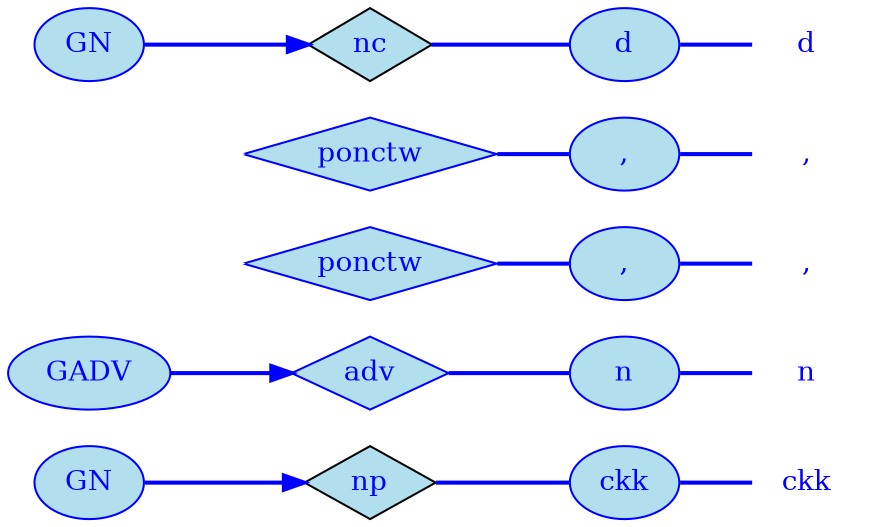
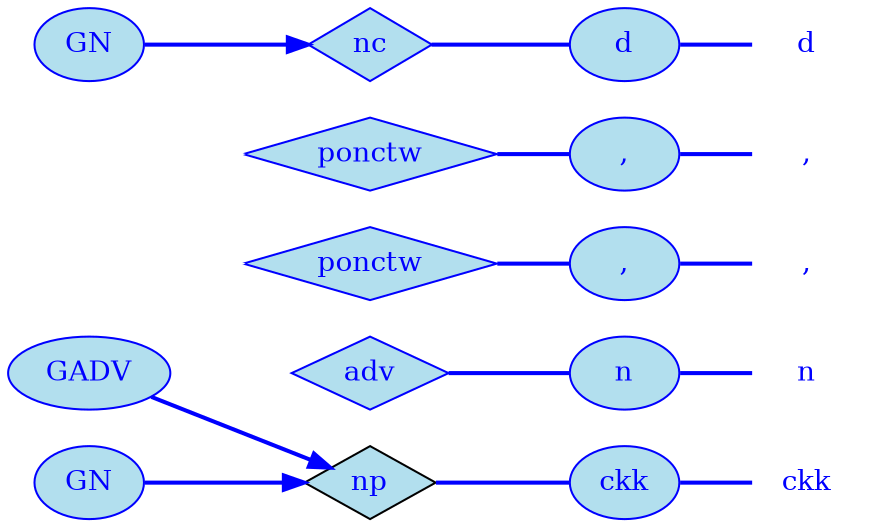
  digraph {
    rankdir=LR
    node [fillcolor=lightblue2 fontcolor=blue shape=plaintext color=blue style=filled]
    edge [arrowhead=none color=blue fontcolor=blue minlen=1 style=bold]
    n1 [height=0.50 label=n width=0.75 color="" style=""]
    n2 [height=0.50 label=n shape=ellipse width=0.75]
    n3 [height=0.50 label=adv shape=diamond width=0.78]
    n4 [arrowhead=doubleoctagon height=0.50 label=GADV width=1.11 shape=""]
    n5 [height=0.50 label="," width=0.75 color="" style=""]
    n6 [height=0.50 label="," shape=ellipse width=0.75]
    n7 [height=0.50 label=ponctw shape=diamond width=1.28]
    n8 [height=0.50 label=ckk width=0.75 color="" style=""]
    n9 [height=0.50 label=ckk shape=ellipse width=0.75]
    n10 [color=black height=0.50 label=np shape=diamond width=0.75]
    n11 [arrowhead=doubleoctagon height=0.50 label=GN width=0.75 shape=""]
    n12 [height=0.50 label="," width=0.75 color="" style=""]
    n13 [height=0.50 label="," shape=ellipse width=0.75]
    n14 [height=0.50 label=ponctw shape=diamond width=1.28]
    n15 [height=0.50 label=d width=0.75 color="" style=""]
    n16 [height=0.50 label=d shape=ellipse width=0.75]
-   n17 [color=black height=0.50 label=nc shape=diamond width=0.75]
+   n17 [height=0.50 label=nc shape=diamond width=0.75]
    n18 [arrowhead=doubleoctagon height=0.50 label=GN width=0.75 shape=""]
    "mc1s1_P3L1#pos#empty" [color=white fillcolor=white fontcolor=white height=0.06 shape=point width=0.06 style=""]
    "mc1s1_P29L1#pos#empty" [color=white fillcolor=white fontcolor=white height=0.06 shape=point width=0.06 style=""]
    n2 -> n1
    n3 -> n2
-   n4 -> n3 [shape=normal arrowhead=""]
+   n4 -> n10 [shape=normal arrowhead=""]
    n6 -> n5
    n7 -> n6
    n9 -> n8
    n10 -> n9
    n11 -> n10 [shape=normal arrowhead=""]
    n13 -> n12
    n14 -> n13
    n16 -> n15
    n17 -> n16
    n18 -> n17 [shape=normal arrowhead=""]
    "mc1s1_P3L1#pos#empty" -> n7 [color=white fontcolor=white shape=none arrowhead="" style=""]
    "mc1s1_P29L1#pos#empty" -> n14 [color=white fontcolor=white shape=none arrowhead="" style=""]
  }
